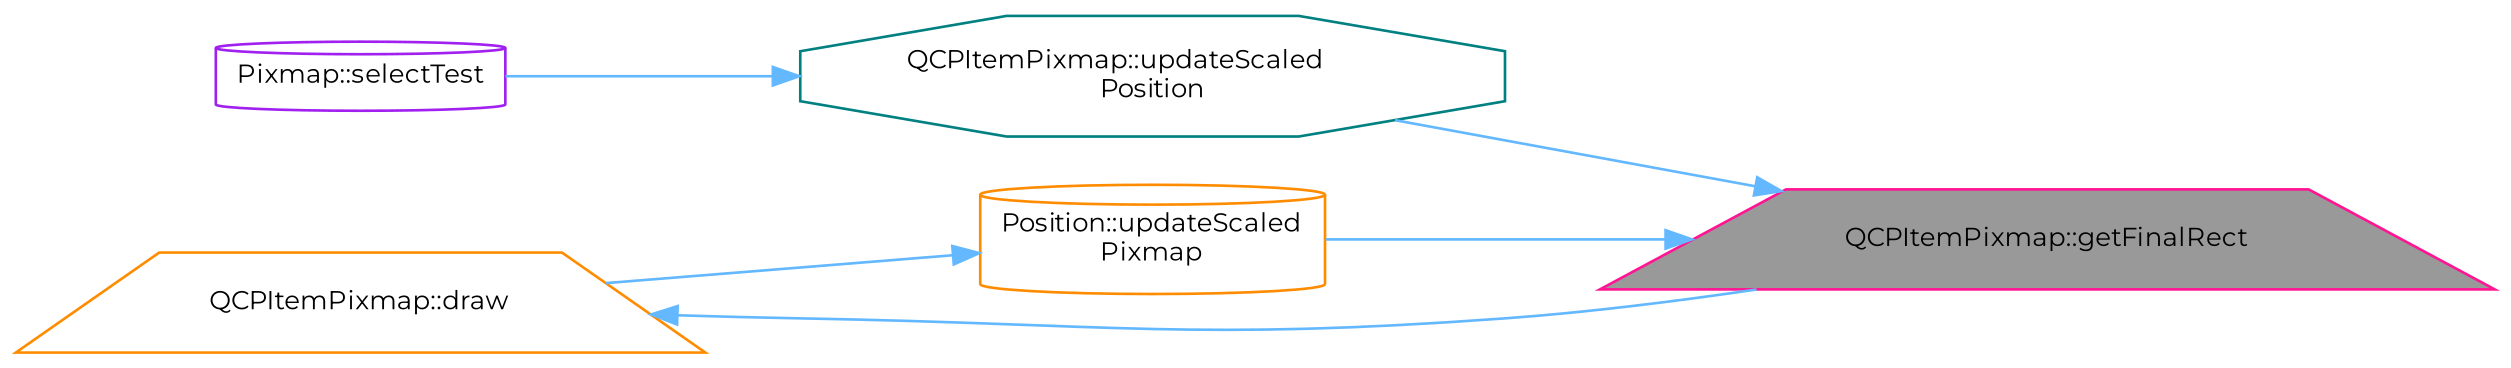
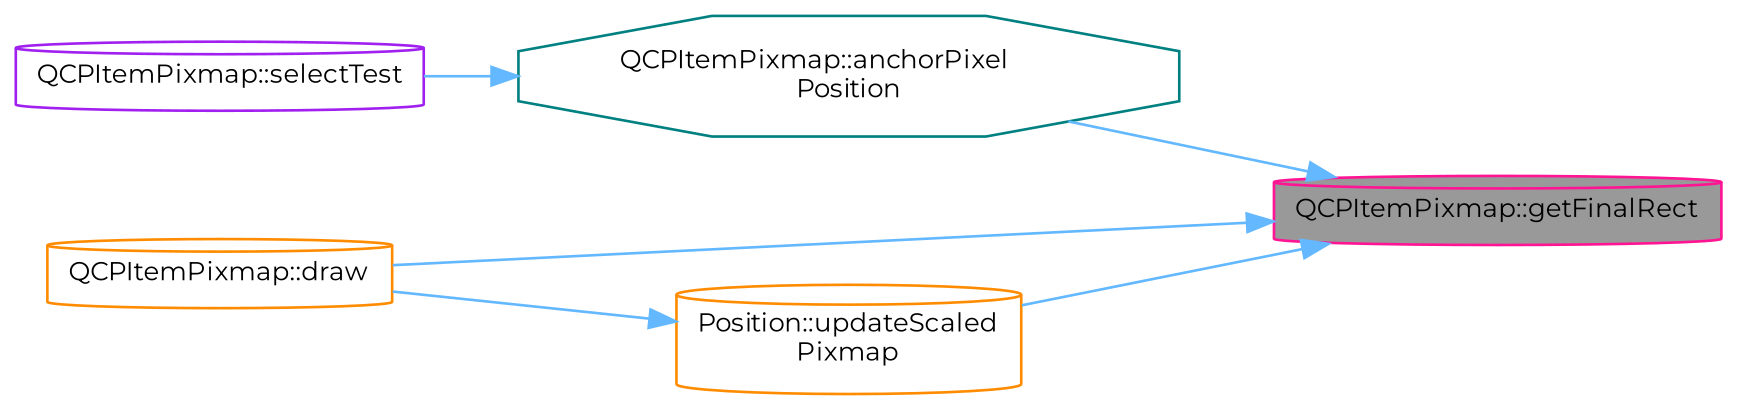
  digraph {
    fontname=Montserrat
    rankdir=RL
    node [color=darkorange fillcolor=white fontname=Montserrat fontsize=10 shape=trapezium style=filled]
    edge [color=steelblue1 dir=back fontname=Montserrat fontsize=10 labelfontname=Helvetica labelfontsize=10 style=solid]
-   n1 [color=deeppink fillcolor=grey60 fontcolor=black height=0.2 label="QCPItemPixmap::getFinalRect" width=0.4]
-   n2 [color=teal height=0.2 label="QCPItemPixmap::updateScaled\lPosition" shape=octagon width=0.4]
-   n3 [height=0.2 label="QCPItemPixmap::draw" width=0.4]
+   n1 [color=deeppink fillcolor=grey60 fontcolor=black height=0.2 label="QCPItemPixmap::getFinalRect" shape=cylinder width=0.4]
+   n2 [color=teal height=0.2 label="QCPItemPixmap::anchorPixel\lPosition" shape=octagon width=0.4]
+   n3 [height=0.2 label="QCPItemPixmap::draw" shape=cylinder width=0.4]
    n4 [height=0.2 label="Position::updateScaled\lPixmap" shape=cylinder width=0.4]
-   n5 [color=purple height=0.2 label="Pixmap::selectTest" shape=cylinder width=0.4]
+   n5 [color=purple height=0.2 label="QCPItemPixmap::selectTest" shape=cylinder width=0.4]
    n1 -> n2
-   n3 -> n1
+   n1 -> n3
    n1 -> n4
    n2 -> n5
    n4 -> n3
  }
